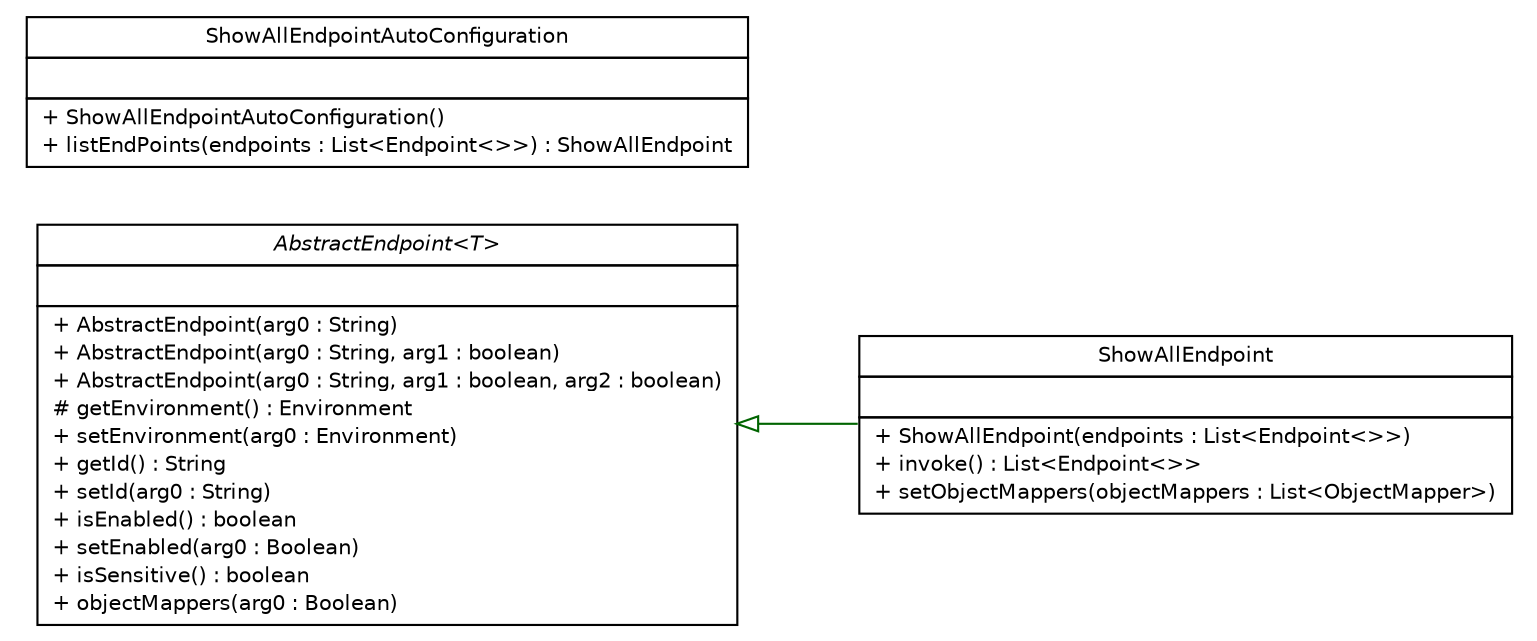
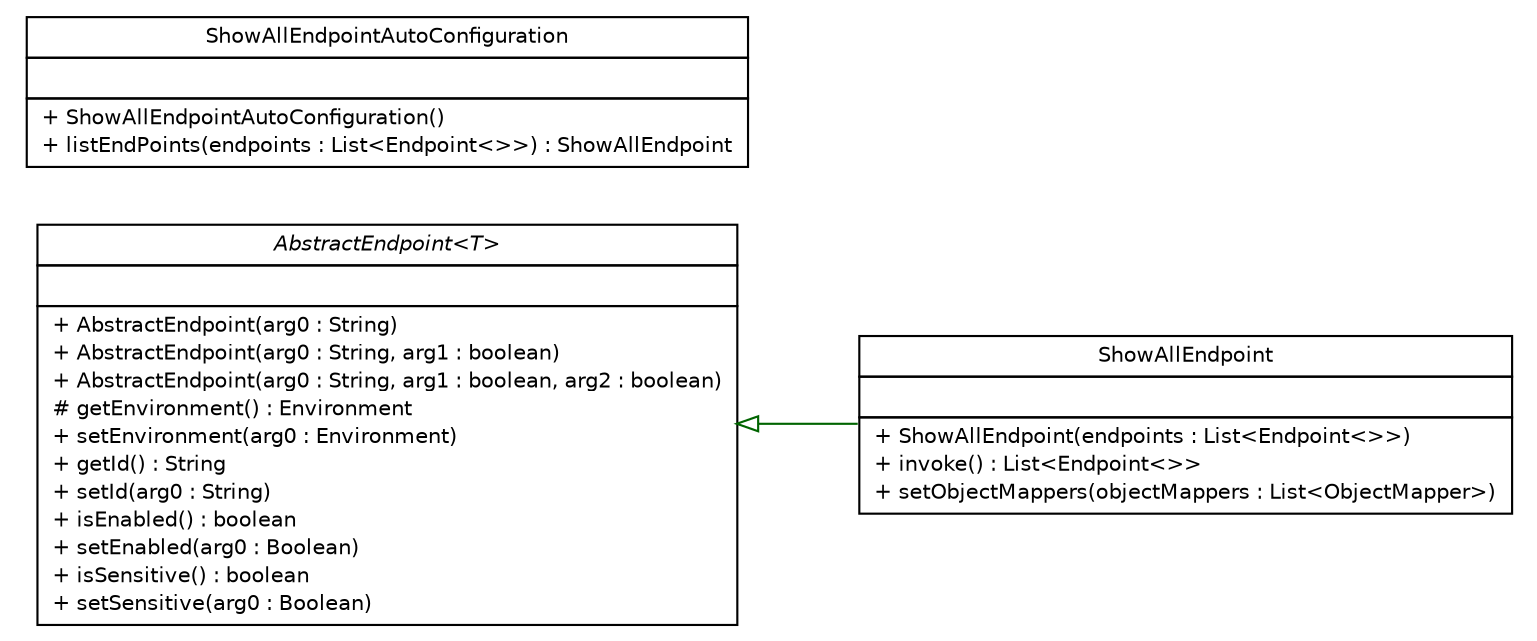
  digraph {
    nodesep=0.25
    ranksep=0.5
    rankdir=LR
    node [fontcolor=black fontname=Helvetica fontsize=10.0 shape=plaintext]
    n1 [label=<<table title="org.springframework.boot.actuate.endpoint.ShowAllEndpoint" border="0" cellborder="1" cellspacing="0" cellpadding="2" port="p" href="./ShowAllEndpoint.html"> 		<tr><td><table border="0" cellspacing="0" cellpadding="1"> <tr><td align="center" balign="center"> ShowAllEndpoint </td></tr> 		</table></td></tr> 		<tr><td><table border="0" cellspacing="0" cellpadding="1"> <tr><td align="left" balign="left">  </td></tr> 		</table></td></tr> 		<tr><td><table border="0" cellspacing="0" cellpadding="1"> <tr><td align="left" balign="left"> + ShowAllEndpoint(endpoints : List&lt;Endpoint&lt;&gt;&gt;) </td></tr> <tr><td align="left" balign="left"> + invoke() : List&lt;Endpoint&lt;&gt;&gt; </td></tr> <tr><td align="left" balign="left"> + setObjectMappers(objectMappers : List&lt;ObjectMapper&gt;) </td></tr> 		</table></td></tr> 		</table>>]
    n2 [label=<<table title="org.springframework.boot.actuate.endpoint.ShowAllEndpointAutoConfiguration" border="0" cellborder="1" cellspacing="0" cellpadding="2" port="p" href="./ShowAllEndpointAutoConfiguration.html"> 		<tr><td><table border="0" cellspacing="0" cellpadding="1"> <tr><td align="center" balign="center"> ShowAllEndpointAutoConfiguration </td></tr> 		</table></td></tr> 		<tr><td><table border="0" cellspacing="0" cellpadding="1"> <tr><td align="left" balign="left">  </td></tr> 		</table></td></tr> 		<tr><td><table border="0" cellspacing="0" cellpadding="1"> <tr><td align="left" balign="left"> + ShowAllEndpointAutoConfiguration() </td></tr> <tr><td align="left" balign="left"> + listEndPoints(endpoints : List&lt;Endpoint&lt;&gt;&gt;) : ShowAllEndpoint </td></tr> 		</table></td></tr> 		</table>>]
-   n3 [label=<<table title="org.springframework.boot.actuate.endpoint.AbstractEndpoint" border="0" cellborder="1" cellspacing="0" cellpadding="2" port="p" href="http://java.sun.com/j2se/1.4.2/docs/api/org/springframework/boot/actuate/endpoint/AbstractEndpoint.html"> 		<tr><td><table border="0" cellspacing="0" cellpadding="1"> <tr><td align="center" balign="center"><font face="Helvetica-Oblique"> AbstractEndpoint&lt;T&gt; </font></td></tr> 		</table></td></tr> 		<tr><td><table border="0" cellspacing="0" cellpadding="1"> <tr><td align="left" balign="left">  </td></tr> 		</table></td></tr> 		<tr><td><table border="0" cellspacing="0" cellpadding="1"> <tr><td align="left" balign="left"> + AbstractEndpoint(arg0 : String) </td></tr> <tr><td align="left" balign="left"> + AbstractEndpoint(arg0 : String, arg1 : boolean) </td></tr> <tr><td align="left" balign="left"> + AbstractEndpoint(arg0 : String, arg1 : boolean, arg2 : boolean) </td></tr> <tr><td align="left" balign="left"> # getEnvironment() : Environment </td></tr> <tr><td align="left" balign="left"> + setEnvironment(arg0 : Environment) </td></tr> <tr><td align="left" balign="left"> + getId() : String </td></tr> <tr><td align="left" balign="left"> + setId(arg0 : String) </td></tr> <tr><td align="left" balign="left"> + isEnabled() : boolean </td></tr> <tr><td align="left" balign="left"> + setEnabled(arg0 : Boolean) </td></tr> <tr><td align="left" balign="left"> + isSensitive() : boolean </td></tr> <tr><td align="left" balign="left"> + objectMappers(arg0 : Boolean) </td></tr> 		</table></td></tr> 		</table>>]
+   n3 [label=<<table title="org.springframework.boot.actuate.endpoint.AbstractEndpoint" border="0" cellborder="1" cellspacing="0" cellpadding="2" port="p" href="http://java.sun.com/j2se/1.4.2/docs/api/org/springframework/boot/actuate/endpoint/AbstractEndpoint.html"> 		<tr><td><table border="0" cellspacing="0" cellpadding="1"> <tr><td align="center" balign="center"><font face="Helvetica-Oblique"> AbstractEndpoint&lt;T&gt; </font></td></tr> 		</table></td></tr> 		<tr><td><table border="0" cellspacing="0" cellpadding="1"> <tr><td align="left" balign="left">  </td></tr> 		</table></td></tr> 		<tr><td><table border="0" cellspacing="0" cellpadding="1"> <tr><td align="left" balign="left"> + AbstractEndpoint(arg0 : String) </td></tr> <tr><td align="left" balign="left"> + AbstractEndpoint(arg0 : String, arg1 : boolean) </td></tr> <tr><td align="left" balign="left"> + AbstractEndpoint(arg0 : String, arg1 : boolean, arg2 : boolean) </td></tr> <tr><td align="left" balign="left"> # getEnvironment() : Environment </td></tr> <tr><td align="left" balign="left"> + setEnvironment(arg0 : Environment) </td></tr> <tr><td align="left" balign="left"> + getId() : String </td></tr> <tr><td align="left" balign="left"> + setId(arg0 : String) </td></tr> <tr><td align="left" balign="left"> + isEnabled() : boolean </td></tr> <tr><td align="left" balign="left"> + setEnabled(arg0 : Boolean) </td></tr> <tr><td align="left" balign="left"> + isSensitive() : boolean </td></tr> <tr><td align="left" balign="left"> + setSensitive(arg0 : Boolean) </td></tr> 		</table></td></tr> 		</table>>]
    n3 -> n1 [arrowtail=empty dir=back fontname=Helvetica fontsize=10 headport=p labelfontname=Helvetica labelfontsize=10 tailport=p color=darkgreen]
  }
